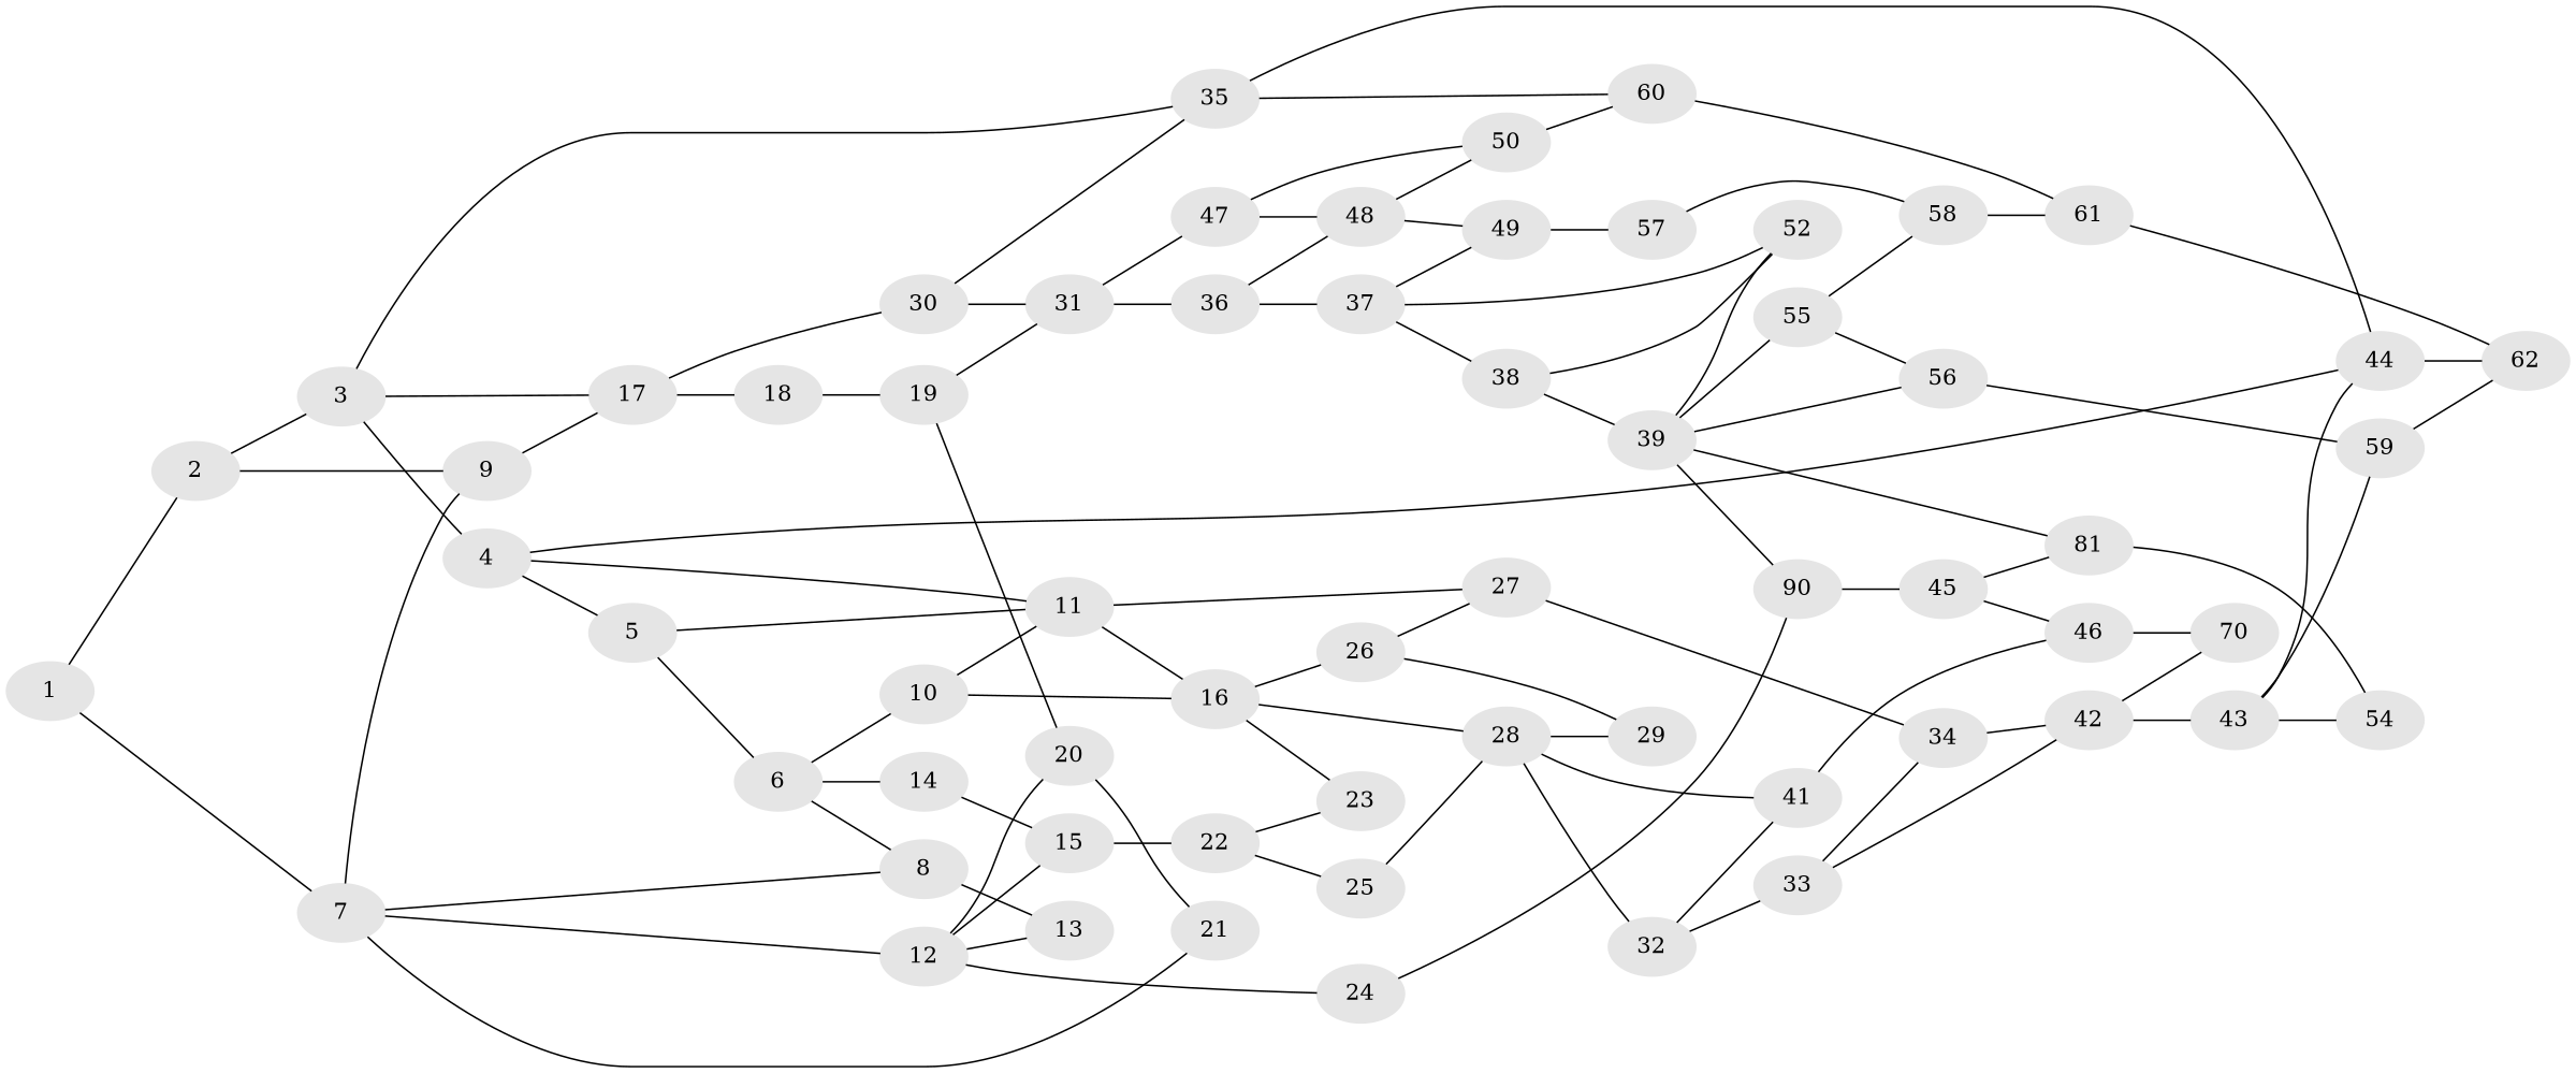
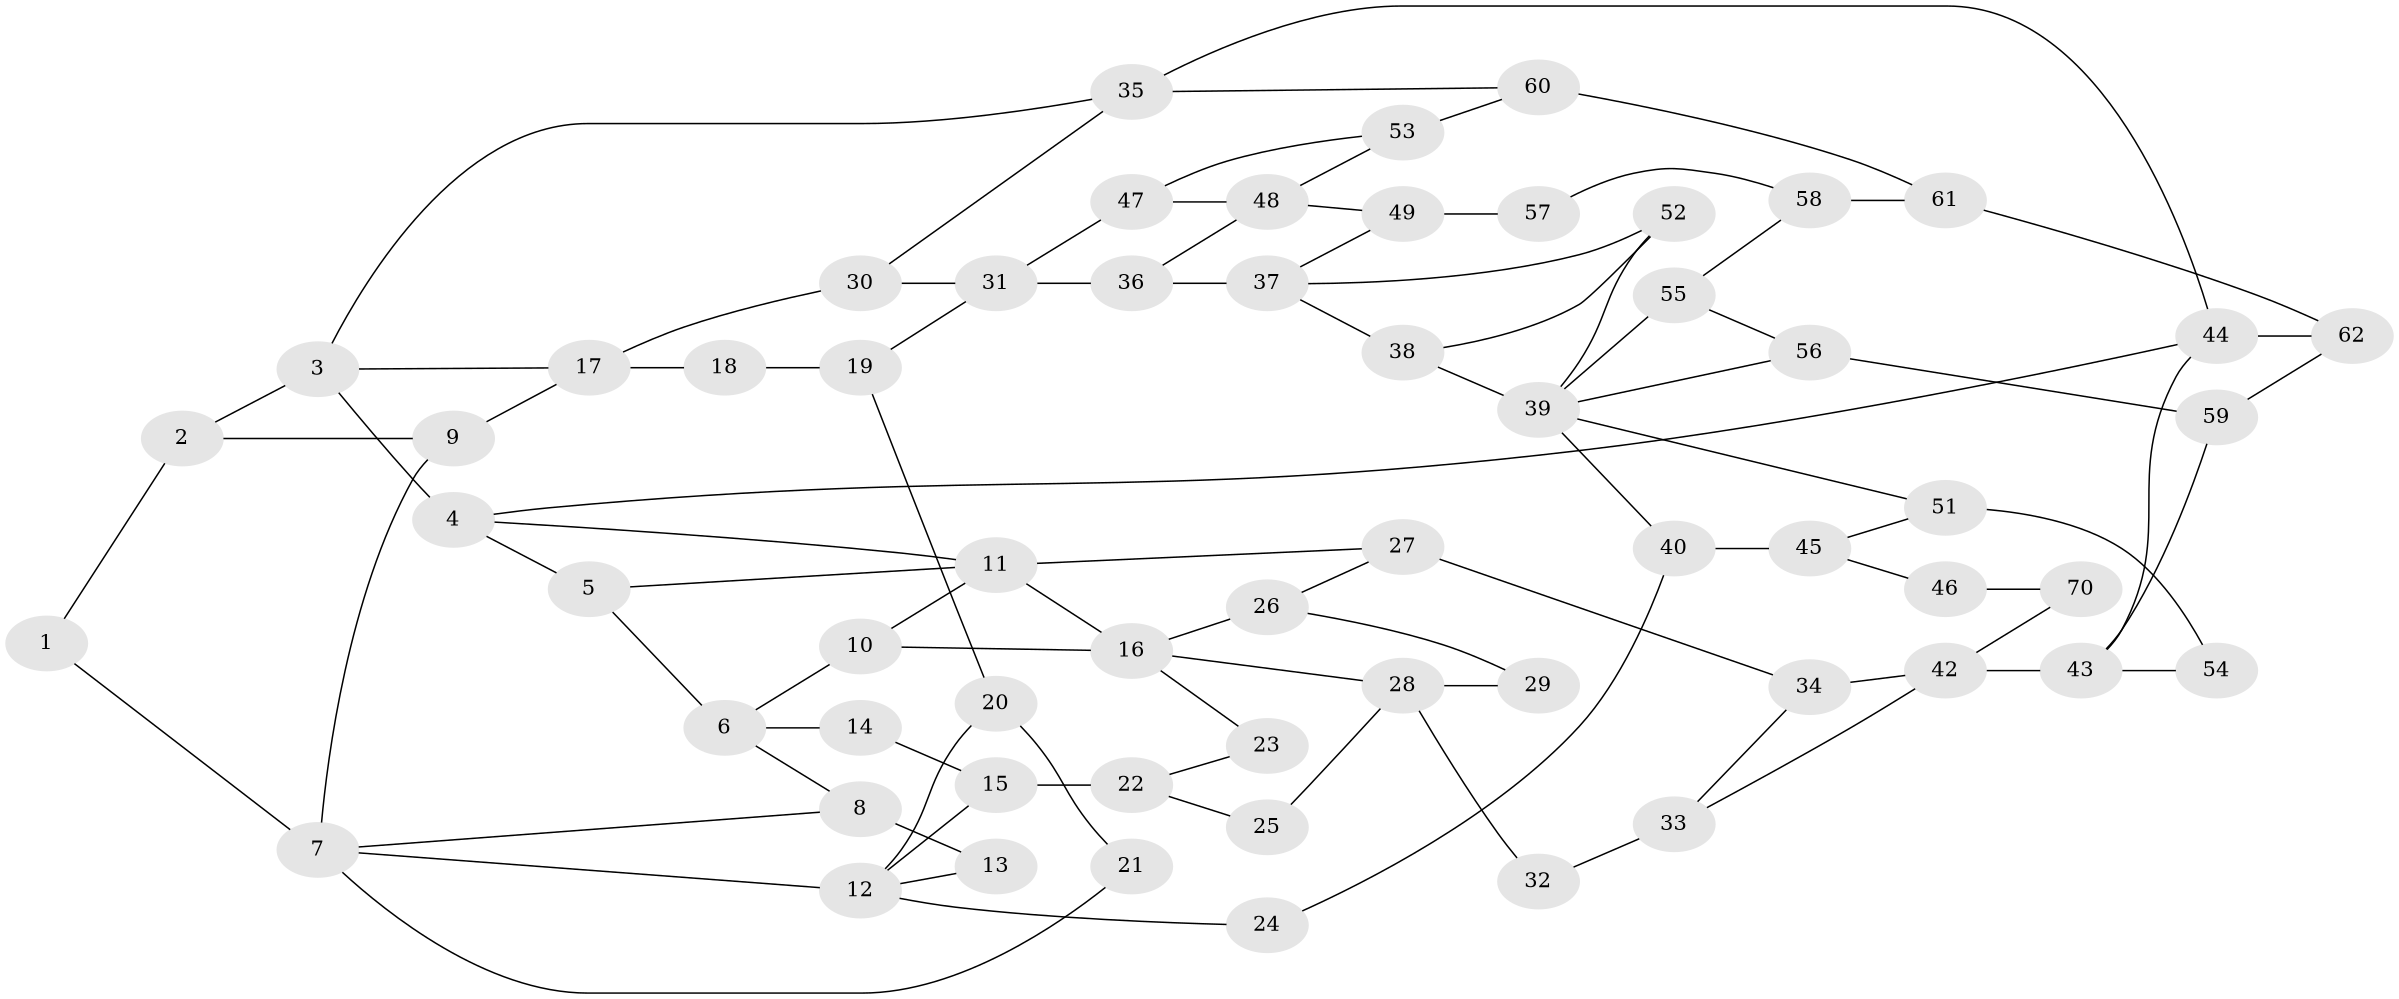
  graph {
    rankdir=LR
    node [color=gray90 style=filled]
    edge [weight=1.0]
    1
    2
    7
    3
    9
    8
    12
    21
    4
    17
    35
    5
    11
    44
    18
    30
    60
    6
    16
    27
    62
    10
    14
    13
    15
    20
    24
    23
    26
    28
    34
    22
-   40 [label=90]
+   40
    25
    29
    32
-   41
    19
    31
    36
    47
    45
    42
    33
    46
    37
    48
-   53 [label=50]
+   53
    43
    n50 [label=70]
    61
    38
    49
    52
    39
    57
-   51 [label=81]
+   51
    55
    56
    54
    58
    59
    1 -- 2
    1 -- 7
    2 -- 3
    2 -- 9
    7 -- 9
    7 -- 8
    7 -- 12
    7 -- 21 [weight=2.0]
    3 -- 4
    3 -- 17
    3 -- 35
    9 -- 17
    8 -- 13
    12 -- 13 [weight=2.0]
    12 -- 15
    12 -- 20
    12 -- 24
    4 -- 5
    4 -- 11
    4 -- 44
    17 -- 18 [weight=2.0]
    17 -- 30 [weight=2.0]
    35 -- 44
    35 -- 60
    5 -- 11
    5 -- 6
    11 -- 16
    11 -- 27
    44 -- 62
    18 -- 19
    30 -- 35
    30 -- 31 [weight=2.0]
    60 -- 61
    6 -- 8
    6 -- 10
    6 -- 14 [weight=2.0]
    16 -- 23 [weight=2.0]
    16 -- 26
    16 -- 28
    27 -- 34
    10 -- 11
    10 -- 16
    14 -- 15
    15 -- 22
    20 -- 21
    24 -- 40
    26 -- 27
    26 -- 29
    28 -- 29 [weight=2.0]
    28 -- 32
-   28 -- 41
    34 -- 42
    22 -- 23
    22 -- 25
    40 -- 45
    25 -- 28
-   32 -- 41
    32 -- 33
-   41 -- 46
    19 -- 20
    19 -- 31
    31 -- 36
    31 -- 47
    36 -- 37
    36 -- 48
    47 -- 48
    47 -- 53
    45 -- 46
    45 -- 51
    42 -- 43 [weight=2.0]
    42 -- n50 [weight=2.0]
    33 -- 34
    33 -- 42
    46 -- n50
    37 -- 38
    37 -- 49 [weight=2.0]
    37 -- 52
    48 -- 53
    48 -- 49 [weight=2.0]
    53 -- 60
    43 -- 44
    43 -- 54 [weight=2.0]
    43 -- 59
    61 -- 62
    38 -- 52
    38 -- 39
    49 -- 57 [weight=2.0]
    39 -- 40
    39 -- 52
    39 -- 51
    39 -- 55
    39 -- 56
    57 -- 58
    51 -- 54
    55 -- 56
    55 -- 58
    56 -- 59
    58 -- 61
    59 -- 62
  }
